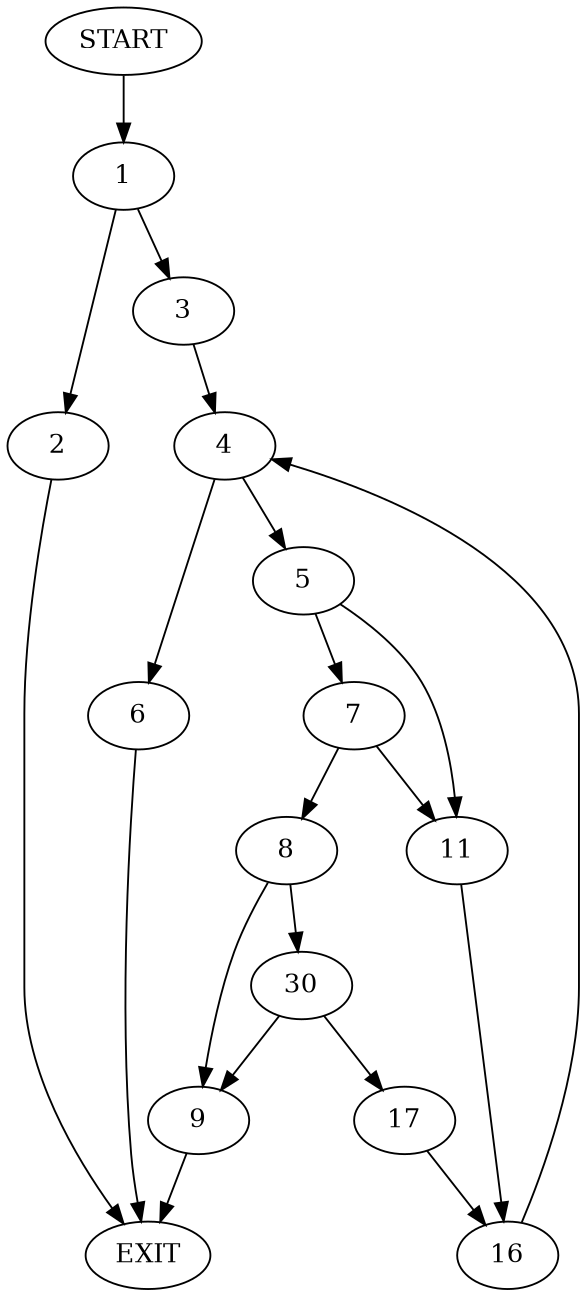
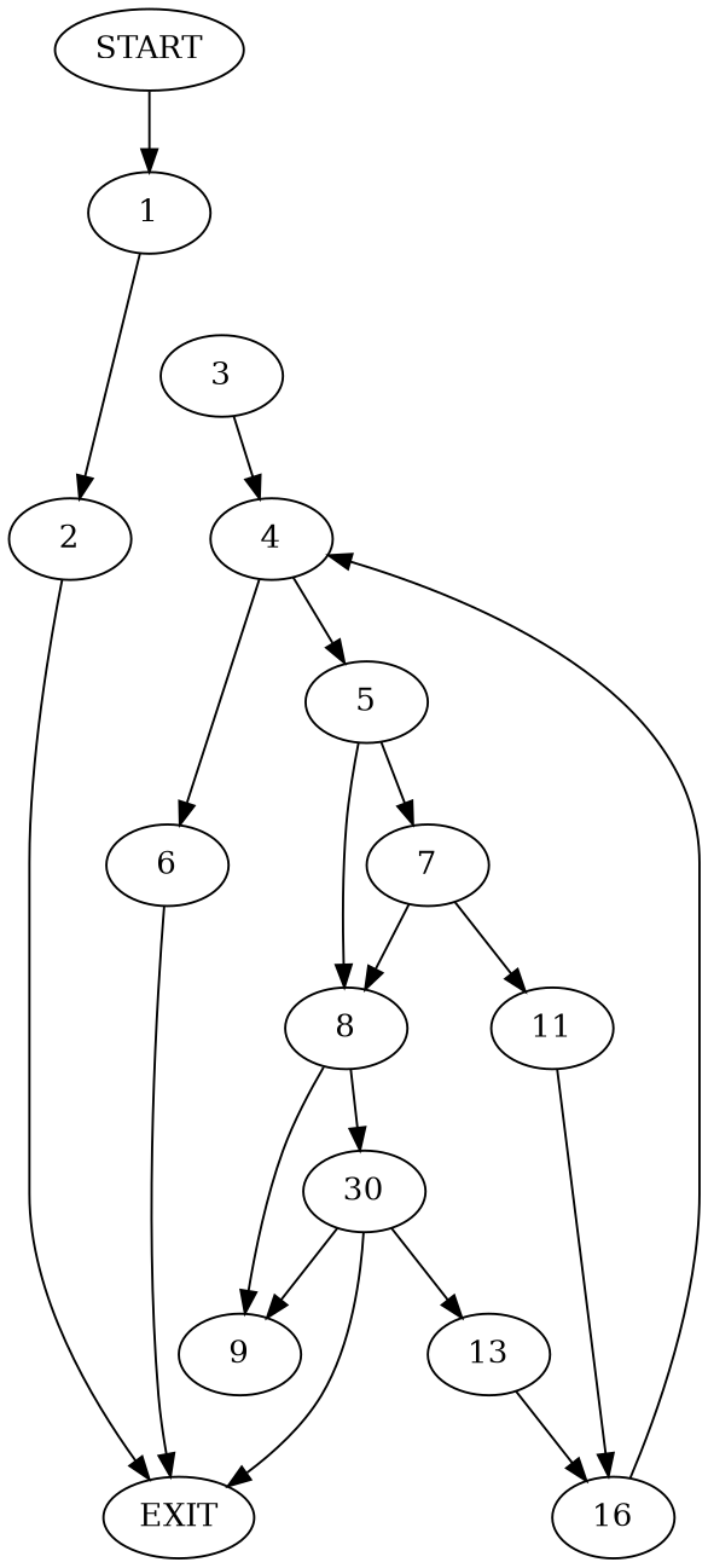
  digraph {
    n1 [label=START]
    1
    2
    3
    n5 [label=EXIT]
    4
    5
    6
    7
    8
    11
    9
    n13 [label=30]
    n14 [label=16]
-   13 [label=17]
+   13
    n1 -> 1
    1 -> 2
-   1 -> 3
    2 -> n5
    3 -> 4
    4 -> 5
    4 -> 6
    5 -> 7
-   5 -> 11
+   5 -> 8
    6 -> n5
    7 -> 8
    7 -> 11
    8 -> 9
    8 -> n13
    11 -> n14
-   9 -> n5
+   n13 -> n5
    n13 -> 9
    n13 -> 13
    n14 -> 4
    13 -> n14
  }
